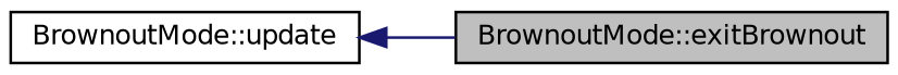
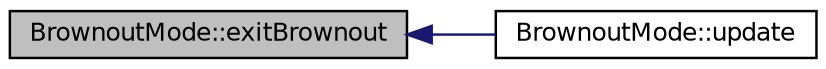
  digraph {
    rankdir=LR
    node [color=black fontname=Helvetica fontsize=10 shape=record style=filled]
    n1 [fillcolor=grey75 fontcolor=black height=0.2 label="BrownoutMode::exitBrownout" width=0.4]
    n2 [fillcolor=white height=0.2 label="BrownoutMode::update" width=0.4]
-   n2 -> n1 [color=midnightblue dir=back fontname=Helvetica fontsize=10 labelfontname=Helvetica labelfontsize=10 style=solid]
+   n1 -> n2 [color=midnightblue dir=back fontname=Helvetica fontsize=10 labelfontname=Helvetica labelfontsize=10 style=solid]
  }
